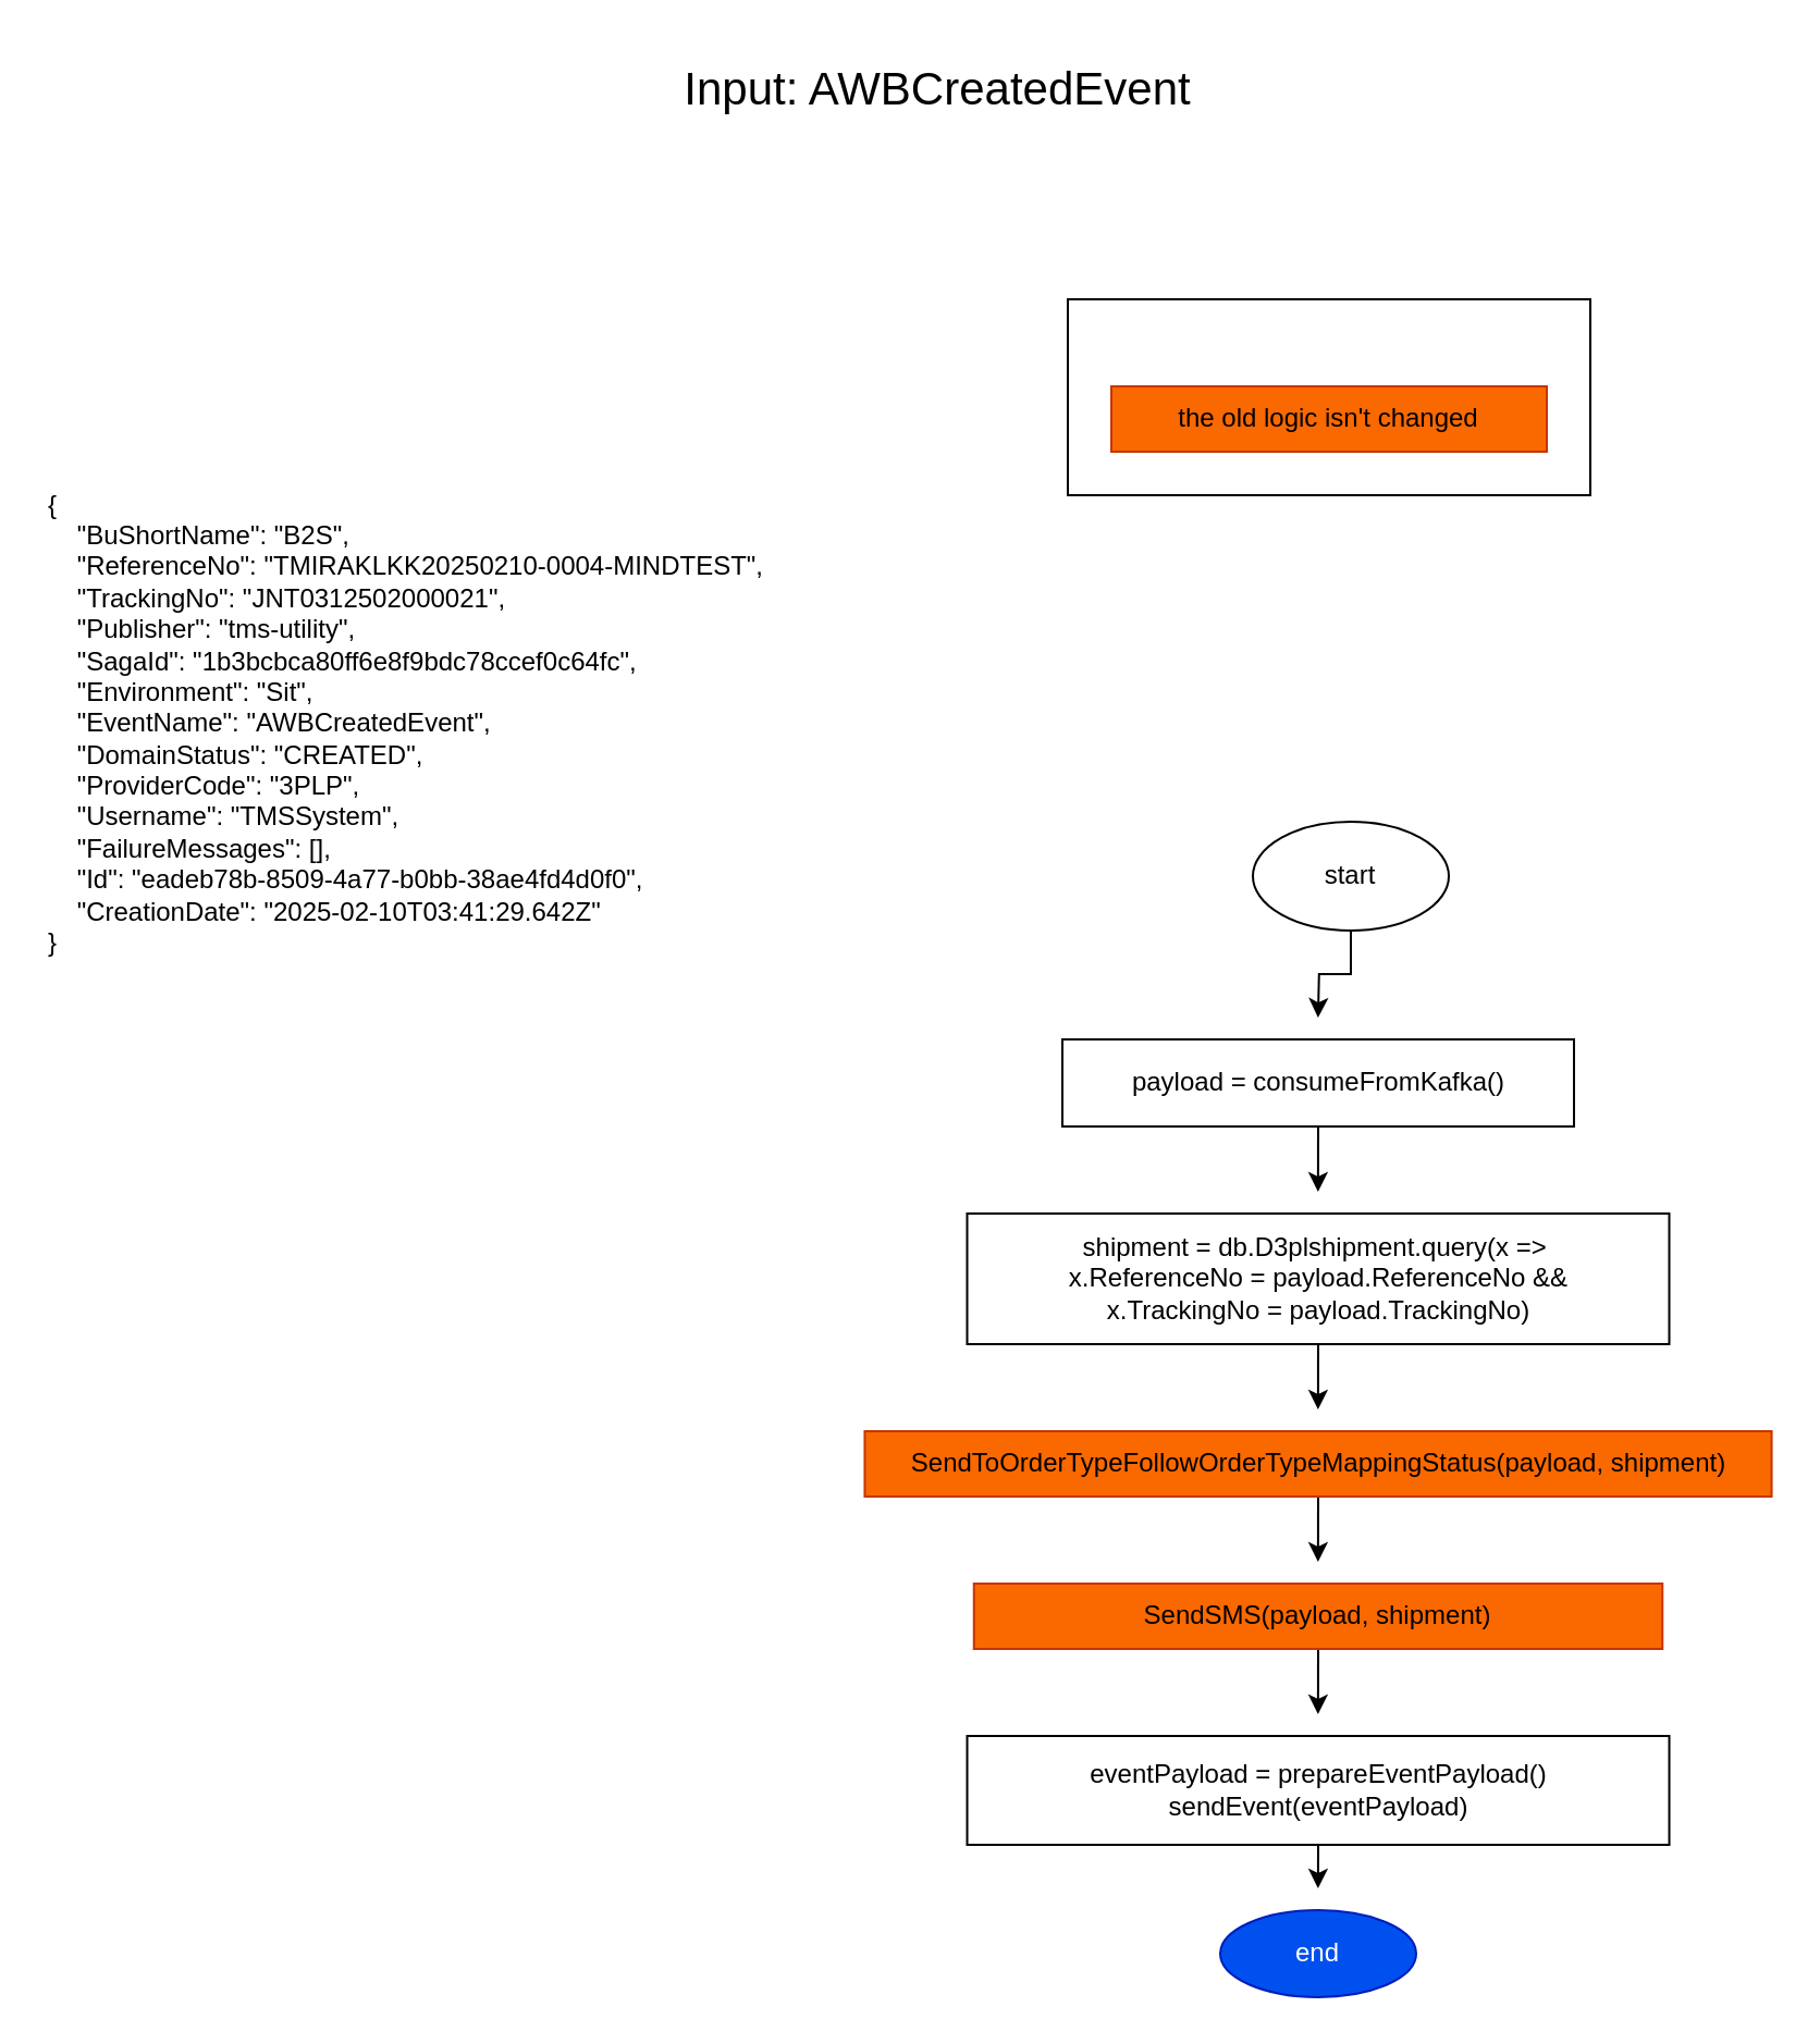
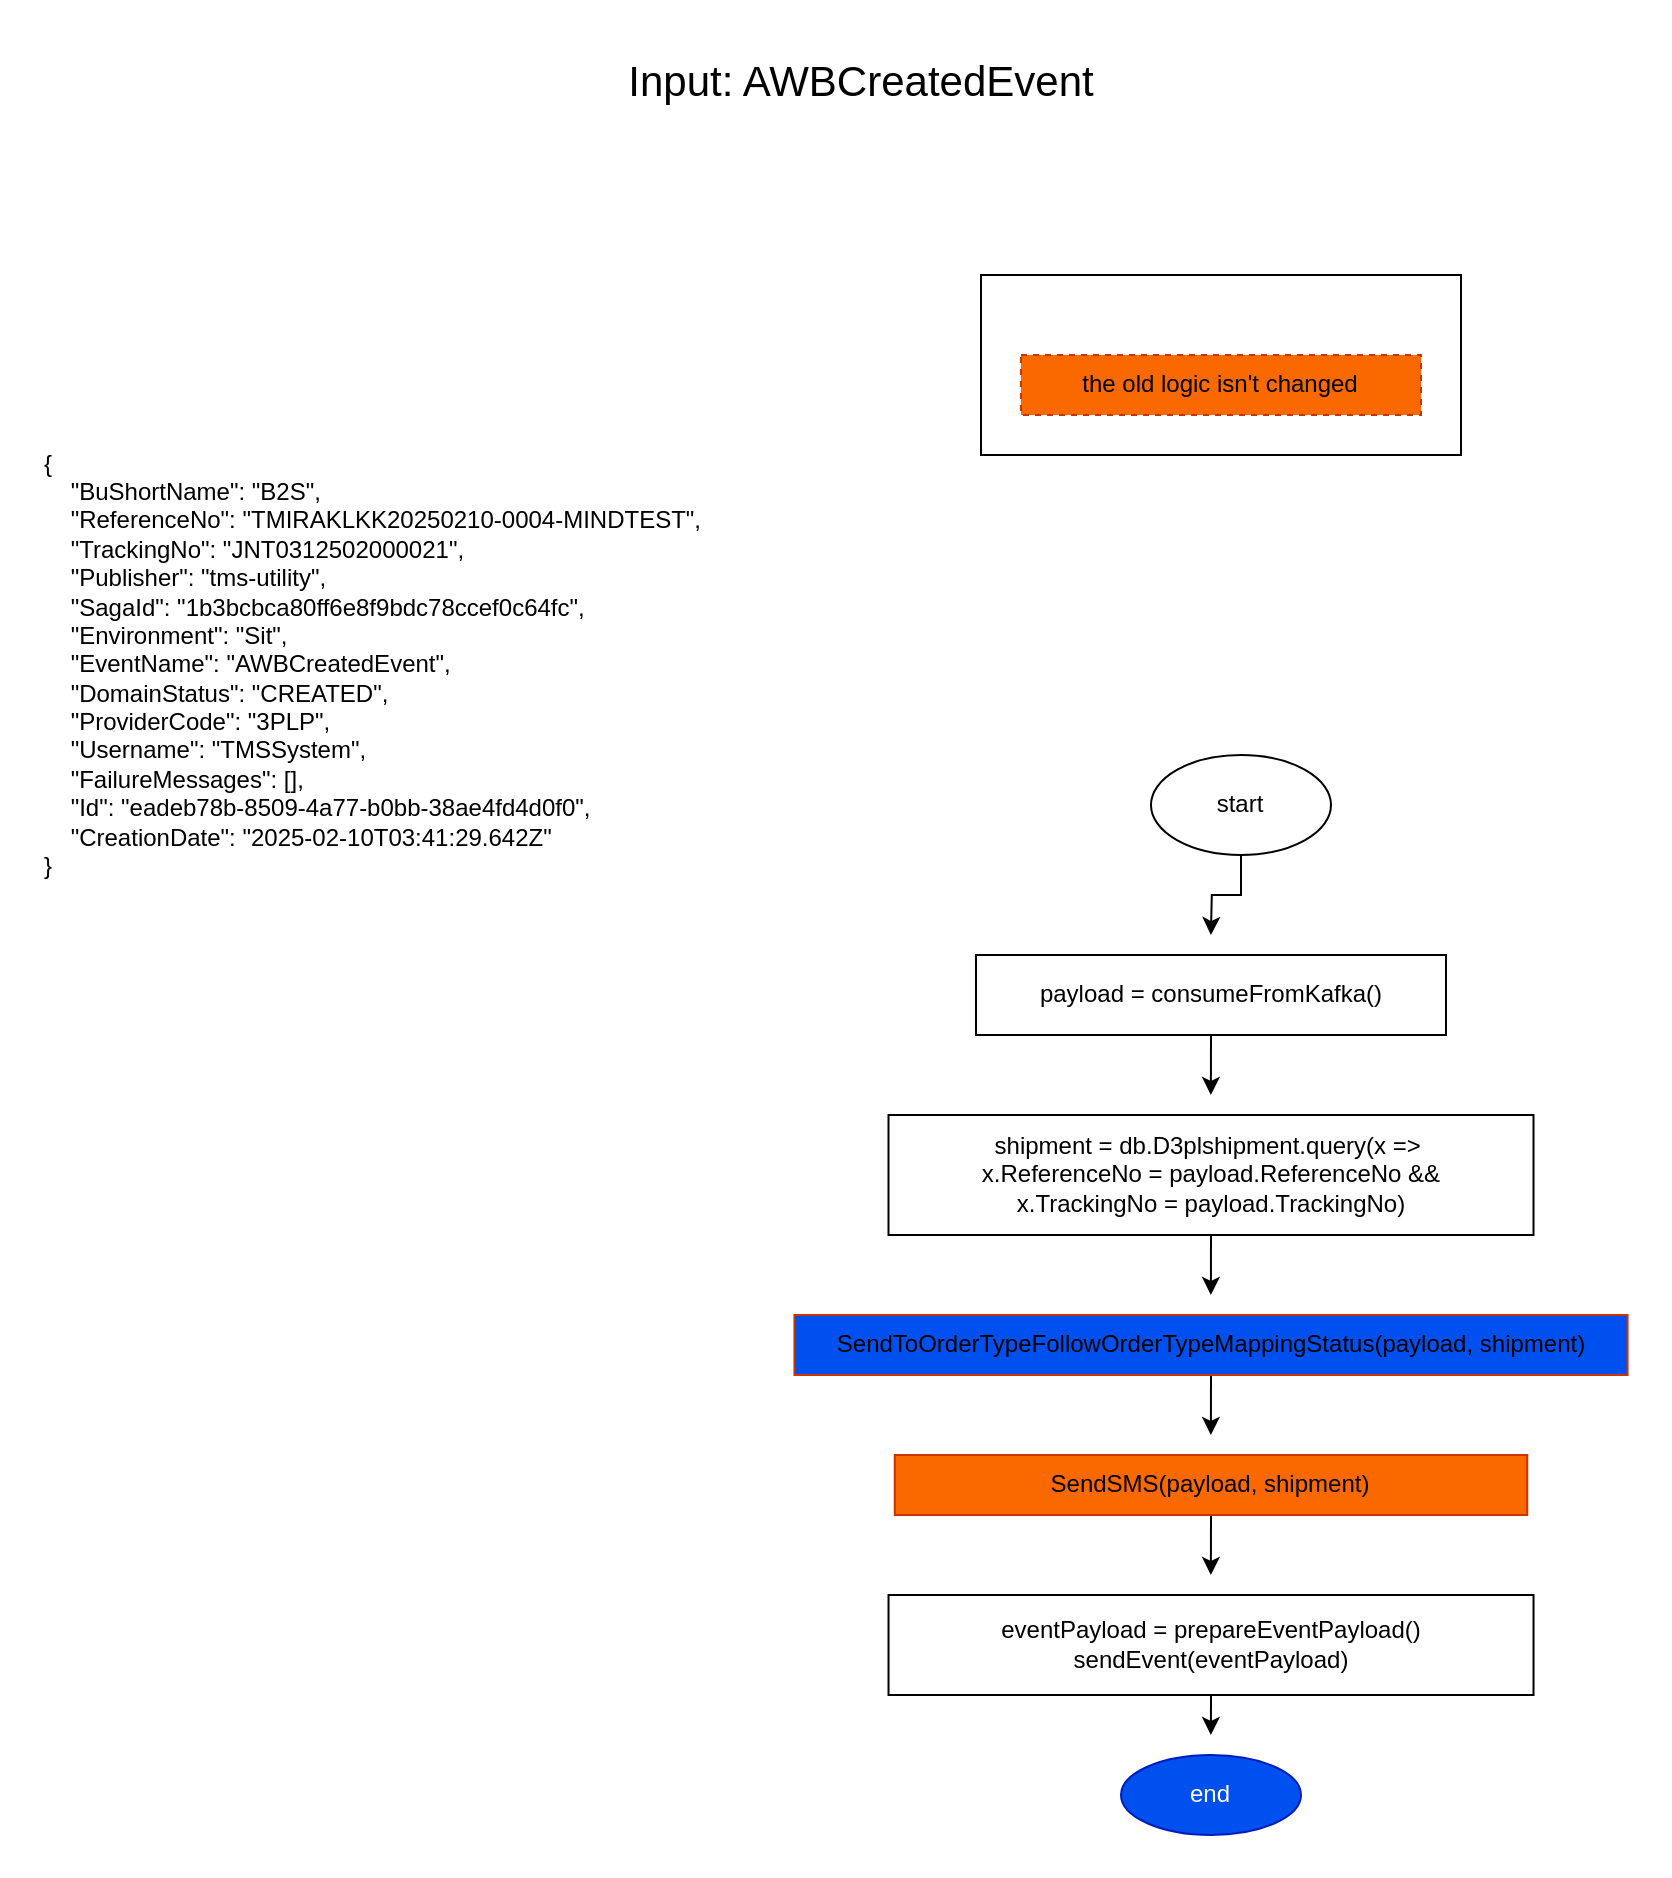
  <mxCell id="0" />
  <mxCell id="1" parent="0" />
  <mxCell id="2" style="edgeStyle=orthogonalEdgeStyle;rounded=0;orthogonalLoop=1;jettySize=auto;html=1;exitX=0.5;exitY=1;exitDx=0;exitDy=0;" parent="1" source="3" edge="1"><mxGeometry relative="1" as="geometry"><mxPoint x="604.941" y="467" as="targetPoint" /></mxGeometry></mxCell>
  <mxCell id="3" value="start" style="ellipse;whiteSpace=wrap;html=1;rounded=0;strokeColor=default;align=center;verticalAlign=middle;fontFamily=Helvetica;fontSize=12;fontColor=default;resizable=1;fillColor=default;fillStyle=auto;movable=1;rotatable=1;deletable=1;editable=1;locked=0;connectable=1;" parent="1" vertex="1"><mxGeometry x="575" y="377" width="90" height="50" as="geometry" /></mxCell>
  <mxCell id="4" style="edgeStyle=orthogonalEdgeStyle;rounded=0;orthogonalLoop=1;jettySize=auto;html=1;exitX=0.5;exitY=1;exitDx=0;exitDy=0;" parent="1" source="5" edge="1"><mxGeometry relative="1" as="geometry"><mxPoint x="604.941" y="547" as="targetPoint" /></mxGeometry></mxCell>
  <mxCell id="5" value="payload = consumeFromKafka()" style="rounded=0;whiteSpace=wrap;html=1;" parent="1" vertex="1"><mxGeometry x="487.5" y="477" width="235" height="40" as="geometry" /></mxCell>
  <mxCell id="6" style="edgeStyle=orthogonalEdgeStyle;rounded=0;orthogonalLoop=1;jettySize=auto;html=1;exitX=0.5;exitY=1;exitDx=0;exitDy=0;" parent="1" source="7" edge="1"><mxGeometry relative="1" as="geometry"><mxPoint x="604.941" y="647" as="targetPoint" /></mxGeometry></mxCell>
  <mxCell id="7" value="shipment = db.D3plshipment.query(x =&amp;gt;&amp;nbsp;&lt;div&gt;x.ReferenceNo = payload.ReferenceNo &amp;amp;&amp;amp;&lt;/div&gt;&lt;div&gt;x.TrackingNo = payload.TrackingNo)&lt;/div&gt;" style="rounded=0;whiteSpace=wrap;html=1;" parent="1" vertex="1"><mxGeometry x="443.75" y="557" width="322.5" height="60" as="geometry" /></mxCell>
  <mxCell id="8" style="edgeStyle=orthogonalEdgeStyle;rounded=0;orthogonalLoop=1;jettySize=auto;html=1;exitX=0.5;exitY=1;exitDx=0;exitDy=0;" parent="1" source="9" edge="1"><mxGeometry relative="1" as="geometry"><mxPoint x="604.941" y="717" as="targetPoint" /></mxGeometry></mxCell>
- <mxCell id="9" value="SendToOrderTypeFollowOrderTypeMappingStatus(payload, shipment)" style="rounded=0;whiteSpace=wrap;html=1;fillColor=#fa6800;fontColor=#000000;strokeColor=#C73500;" parent="1" vertex="1"><mxGeometry x="396.72" y="657" width="416.56" height="30" as="geometry" /></mxCell>
+ <mxCell id="9" value="SendToOrderTypeFollowOrderTypeMappingStatus(payload, shipment)" style="rounded=0;whiteSpace=wrap;html=1;fillColor=#0050ef;fontColor=#000000;strokeColor=#C73500;" parent="1" vertex="1"><mxGeometry x="396.72" y="657" width="416.56" height="30" as="geometry" /></mxCell>
  <mxCell id="10" style="edgeStyle=orthogonalEdgeStyle;rounded=0;orthogonalLoop=1;jettySize=auto;html=1;exitX=0.5;exitY=1;exitDx=0;exitDy=0;" parent="1" source="11" edge="1"><mxGeometry relative="1" as="geometry"><mxPoint x="604.941" y="787" as="targetPoint" /></mxGeometry></mxCell>
  <mxCell id="11" value="SendSMS(payload, shipment)" style="rounded=0;whiteSpace=wrap;html=1;fillColor=#fa6800;fontColor=#000000;strokeColor=#C73500;" parent="1" vertex="1"><mxGeometry x="446.88" y="727" width="316.25" height="30" as="geometry" /></mxCell>
  <mxCell id="12" style="edgeStyle=orthogonalEdgeStyle;rounded=0;orthogonalLoop=1;jettySize=auto;html=1;exitX=0.5;exitY=1;exitDx=0;exitDy=0;" parent="1" source="13" edge="1"><mxGeometry relative="1" as="geometry"><mxPoint x="604.941" y="867" as="targetPoint" /></mxGeometry></mxCell>
  <mxCell id="13" value="eventPayload = prepareEventPayload()&lt;div&gt;sendEvent(eventPayload)&lt;/div&gt;" style="rounded=0;whiteSpace=wrap;html=1;" parent="1" vertex="1"><mxGeometry x="443.76" y="797" width="322.5" height="50" as="geometry" /></mxCell>
  <mxCell id="14" value="end" style="ellipse;whiteSpace=wrap;html=1;rounded=0;strokeColor=#001DBC;align=center;verticalAlign=middle;fontFamily=Helvetica;fontSize=12;fontColor=#ffffff;resizable=1;fillColor=#0050ef;fillStyle=auto;movable=1;rotatable=1;deletable=1;editable=1;locked=0;connectable=1;" parent="1" vertex="1"><mxGeometry x="560" y="877" width="90" height="40" as="geometry" /></mxCell>
  <mxCell id="15" value="&lt;div&gt;{&lt;/div&gt;&lt;div&gt;&amp;nbsp; &amp;nbsp; &quot;BuShortName&quot;: &quot;B2S&quot;,&lt;/div&gt;&lt;div&gt;&amp;nbsp; &amp;nbsp; &quot;ReferenceNo&quot;: &quot;TMIRAKLKK20250210-0004-MINDTEST&quot;,&lt;/div&gt;&lt;div&gt;&amp;nbsp; &amp;nbsp; &quot;TrackingNo&quot;: &quot;JNT0312502000021&quot;,&lt;/div&gt;&lt;div&gt;&amp;nbsp; &amp;nbsp; &quot;Publisher&quot;: &quot;tms-utility&quot;,&lt;/div&gt;&lt;div&gt;&amp;nbsp; &amp;nbsp; &quot;SagaId&quot;: &quot;1b3bcbca80ff6e8f9bdc78ccef0c64fc&quot;,&lt;/div&gt;&lt;div&gt;&amp;nbsp; &amp;nbsp; &quot;Environment&quot;: &quot;Sit&quot;,&lt;/div&gt;&lt;div&gt;&amp;nbsp; &amp;nbsp; &quot;EventName&quot;: &quot;AWBCreatedEvent&quot;,&lt;/div&gt;&lt;div&gt;&amp;nbsp; &amp;nbsp; &quot;DomainStatus&quot;: &quot;CREATED&quot;,&lt;/div&gt;&lt;div&gt;&amp;nbsp; &amp;nbsp; &quot;ProviderCode&quot;: &quot;3PLP&quot;,&lt;/div&gt;&lt;div&gt;&amp;nbsp; &amp;nbsp; &quot;Username&quot;: &quot;TMSSystem&quot;,&lt;/div&gt;&lt;div&gt;&amp;nbsp; &amp;nbsp; &quot;FailureMessages&quot;: [],&lt;/div&gt;&lt;div&gt;&amp;nbsp; &amp;nbsp; &quot;Id&quot;: &quot;eadeb78b-8509-4a77-b0bb-38ae4fd4d0f0&quot;,&lt;/div&gt;&lt;div&gt;&amp;nbsp; &amp;nbsp; &quot;CreationDate&quot;: &quot;2025-02-10T03:41:29.642Z&quot;&lt;/div&gt;&lt;div&gt;}&lt;/div&gt;" style="text;html=1;align=left;verticalAlign=middle;resizable=0;points=[];autosize=1;strokeColor=none;fillColor=none;" parent="1" vertex="1"><mxGeometry x="20" y="217" width="350" height="230" as="geometry" /></mxCell>
  <mxCell id="16" value="&lt;font style=&quot;font-size: 21px;&quot;&gt;Input: AWBCreatedEvent&lt;/font&gt;" style="text;html=1;align=center;verticalAlign=middle;resizable=0;points=[];autosize=1;strokeColor=none;fillColor=none;" parent="1" vertex="1"><mxGeometry x="300" y="20" width="260" height="40" as="geometry" /></mxCell>
- <mxCell id="17" value="the old logic isn't changed" style="rounded=0;whiteSpace=wrap;html=1;fillColor=#fa6800;fontColor=#000000;strokeColor=#C73500;" vertex="1" parent="1"><mxGeometry x="510" y="177" width="200" height="30" as="geometry" /></mxCell>
+ <mxCell id="17" value="the old logic isn't changed" style="rounded=0;whiteSpace=wrap;html=1;fillColor=#fa6800;fontColor=#000000;strokeColor=#C73500;dashed=1;" vertex="1" parent="1"><mxGeometry x="510" y="177" width="200" height="30" as="geometry" /></mxCell>
  <mxCell id="18" value="" style="rounded=0;whiteSpace=wrap;html=1;fillColor=none;" vertex="1" parent="1"><mxGeometry x="490" y="137" width="240" height="90" as="geometry" /></mxCell>
